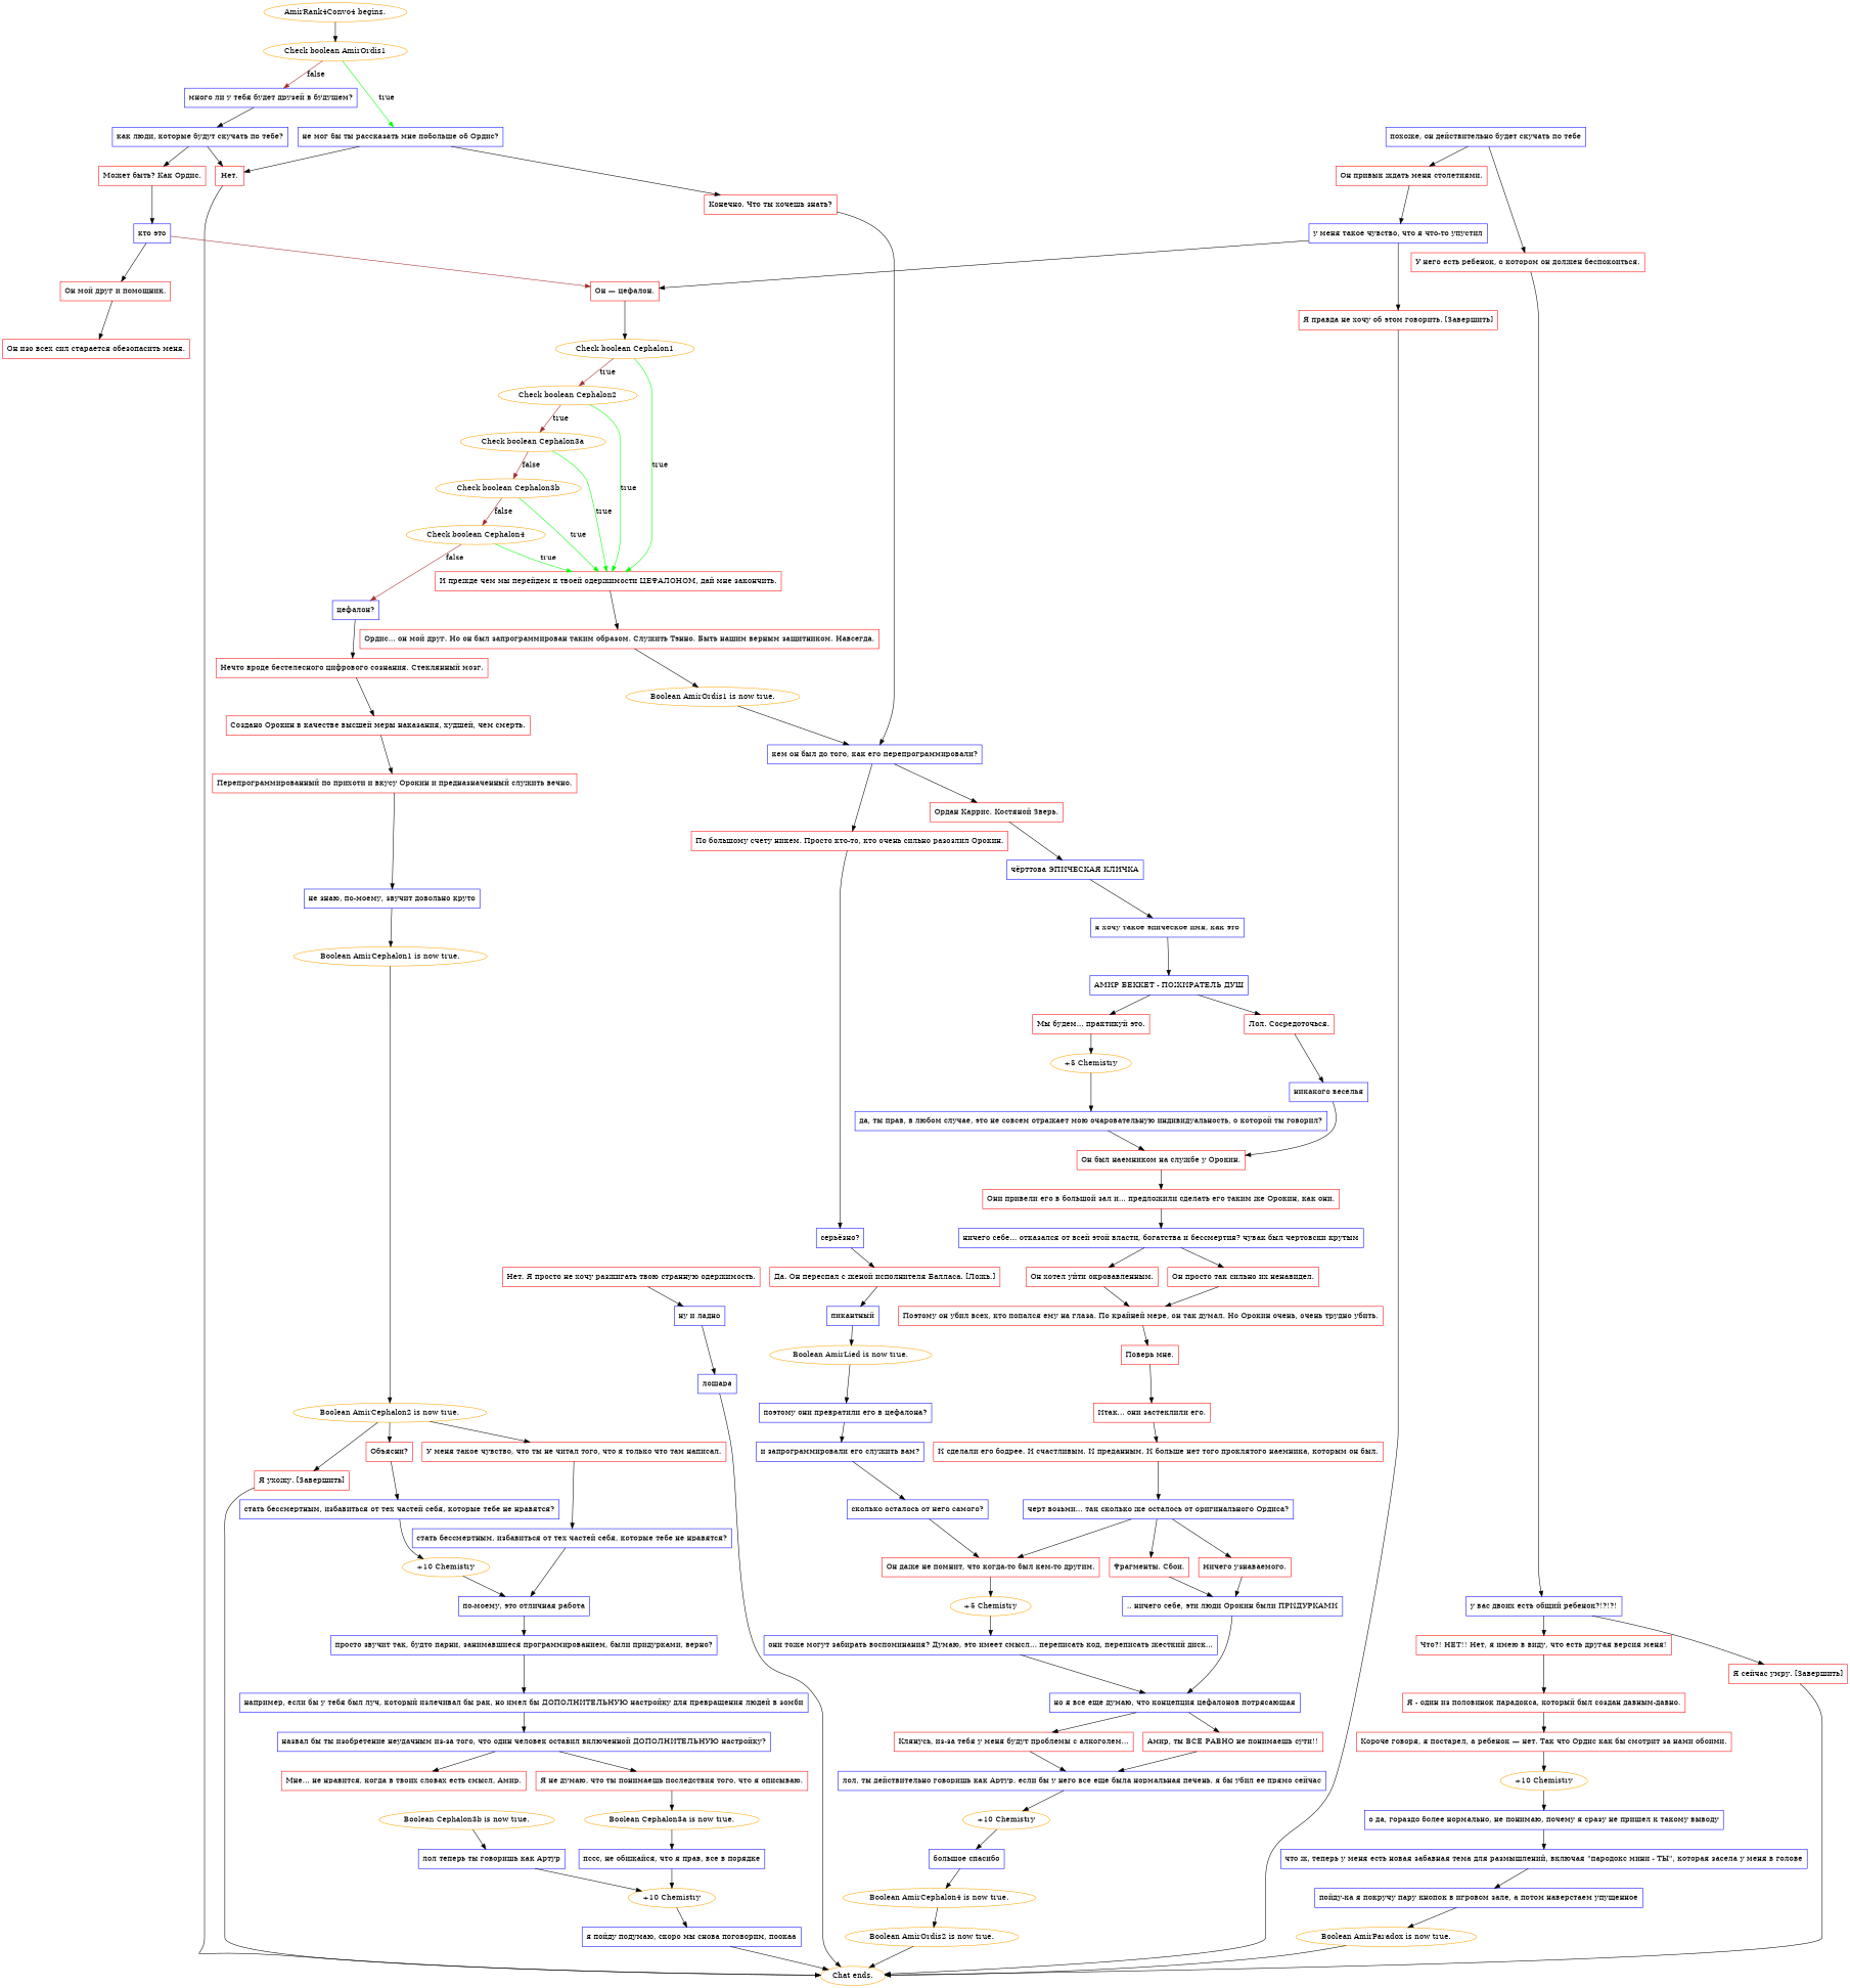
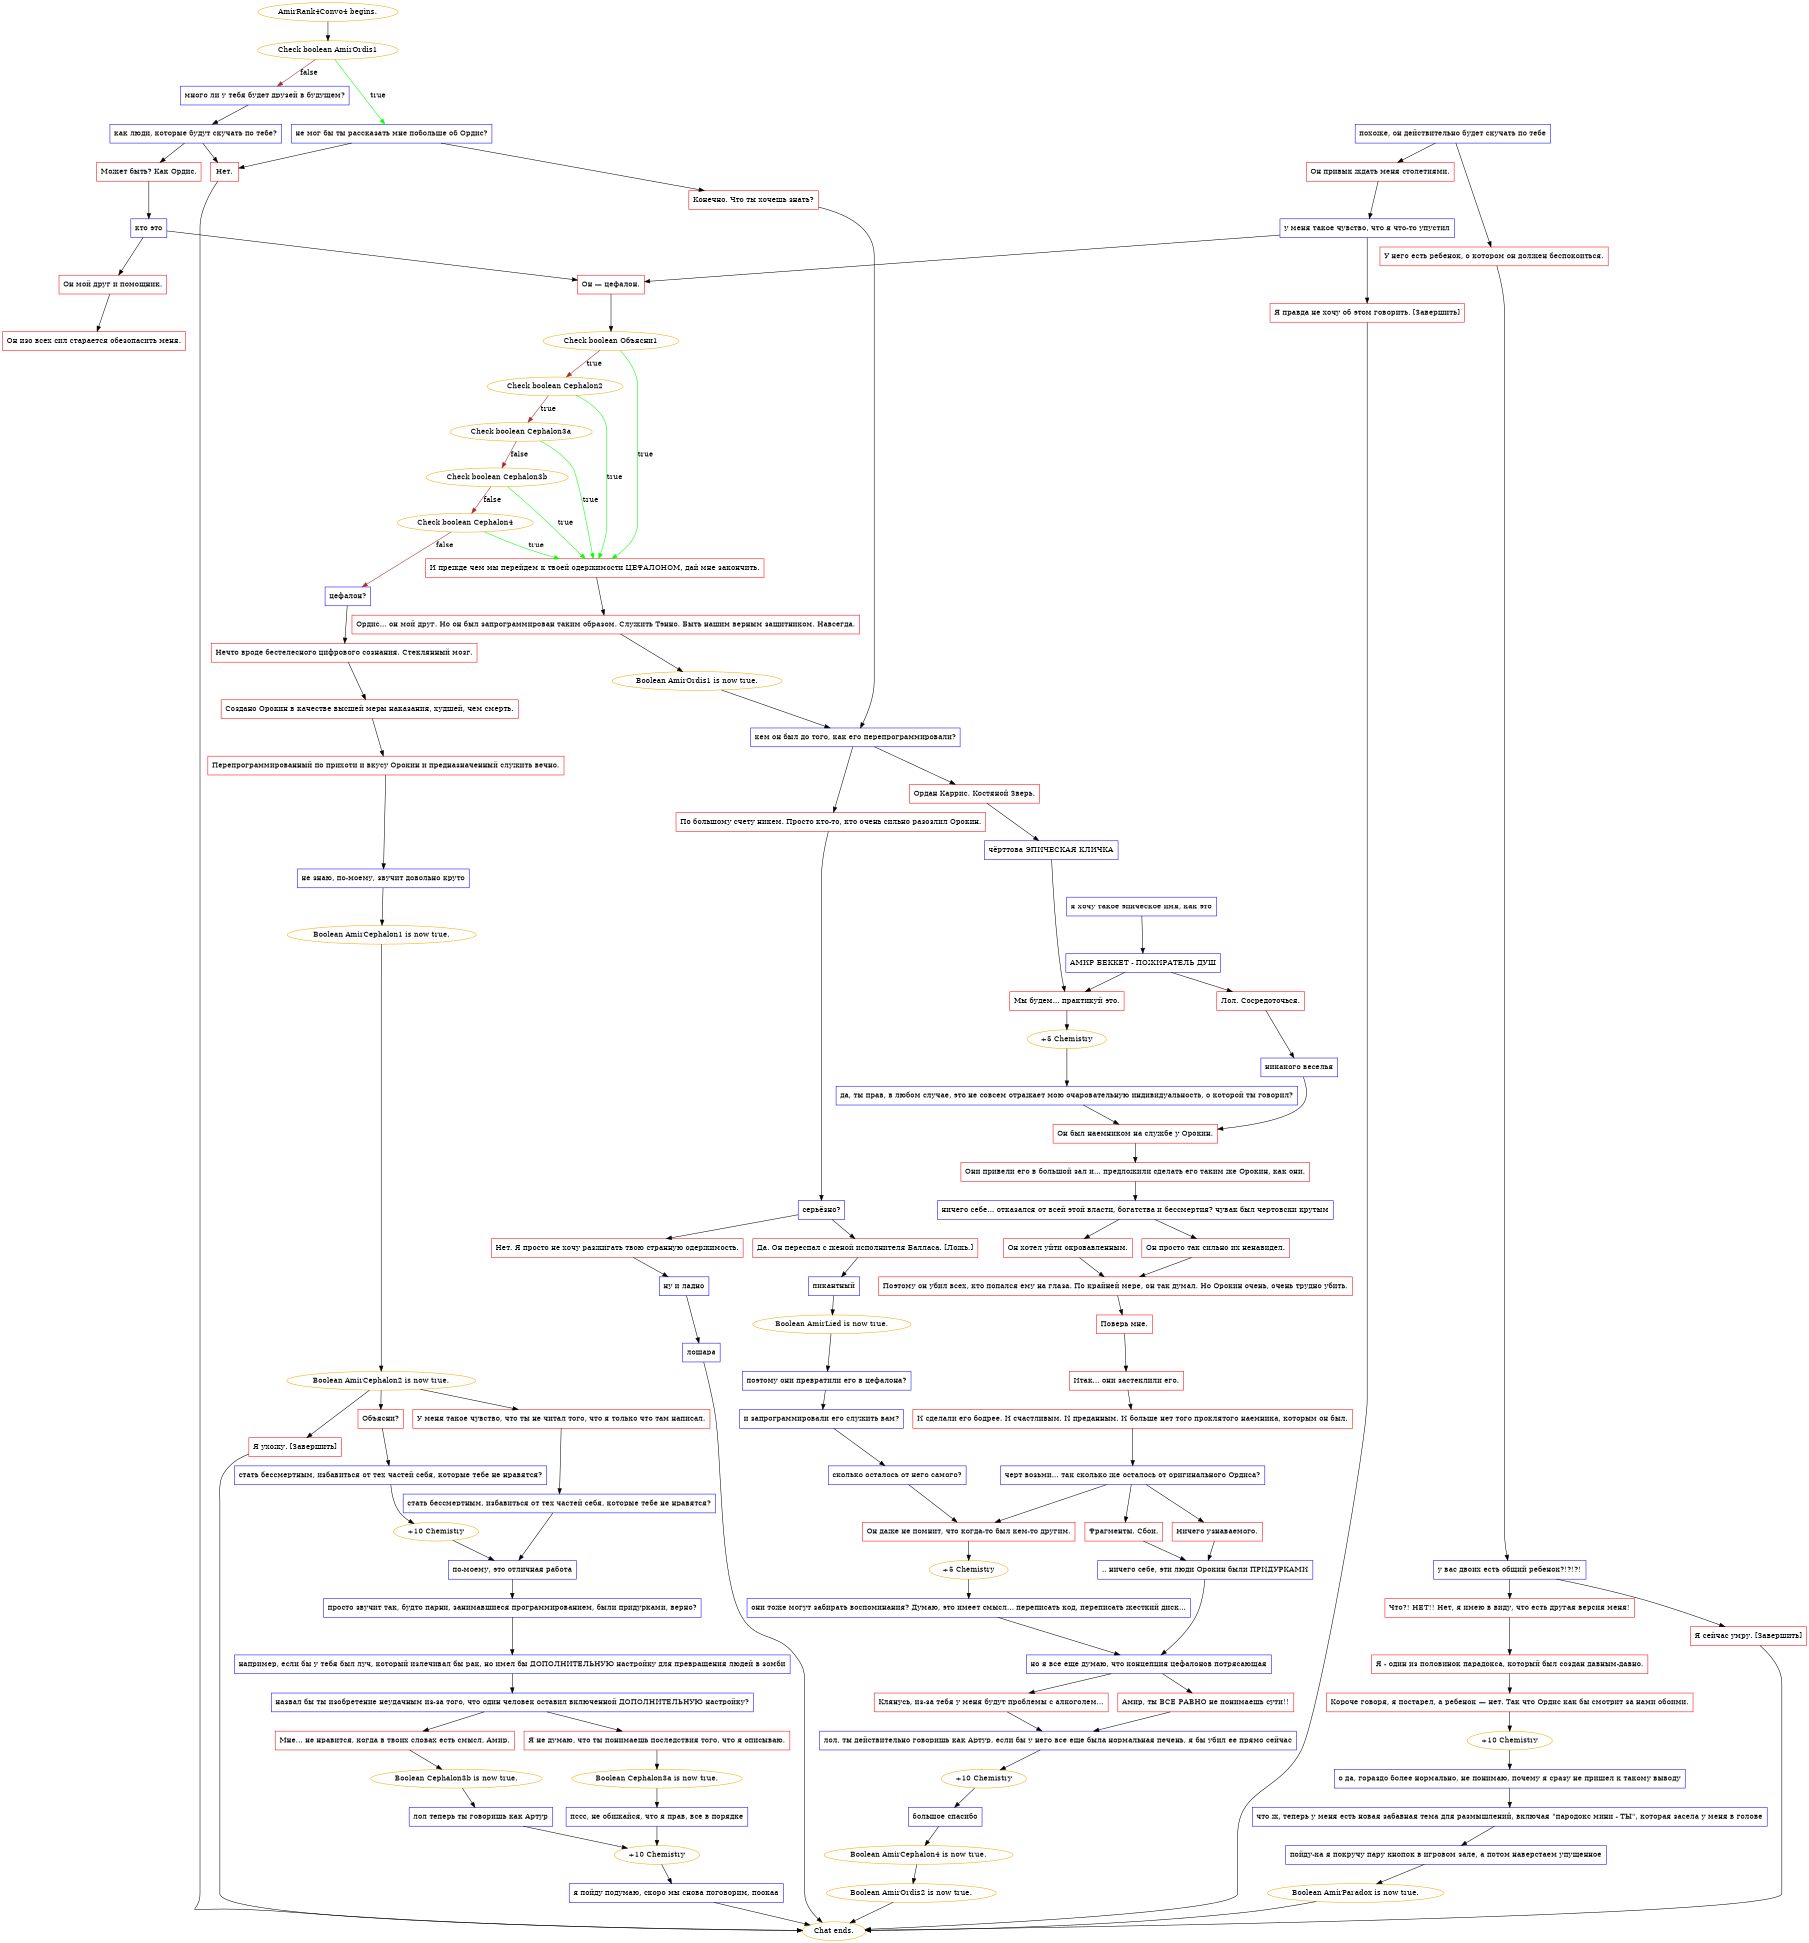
  digraph {
    node [color=red shape=box]
    "AmirRank4Convo4 begins." [color=orange shape=""]
    n2 [color=orange label="Check boolean AmirOrdis1" shape=""]
    n3 [color=blue label="не мог бы ты рассказать мне побольше об Ордис?"]
    n4 [color=blue label="много ли у тебя будет друзей в будущем?"]
    n5 [label="Нет."]
    n6 [label="Конечно. Что ты хочешь знать?"]
    n7 [color=blue label="как люди, которые будут скучать по тебе?"]
    "Chat ends." [color=orange shape=""]
    n9 [color=blue label="кем он был до того, как его перепрограммировали?"]
    n10 [label="Может быть? Как Ордис."]
    n11 [label="По большому счету никем. Просто кто-то, кто очень сильно разозлил Орокин."]
    n12 [label="Ордан Каррис. Костяной Зверь."]
    n13 [color=blue label="кто это"]
    n14 [color=blue label="серьёзно?"]
    n15 [color=blue label="чёрттова ЭПИЧЕСКАЯ КЛИЧКА"]
    n16 [label="Он мой друг и помощник."]
    n17 [label="Он — цефалон."]
    n18 [label="Да. Он переспал с женой исполнителя Балласа. [Ложь.]"]
    n19 [label="Нет. Я просто не хочу разжигать твою странную одержимость."]
    n20 [color=blue label="я хочу такое эпическое имя, как это"]
    n21 [label="Он изо всех сил старается обезопасить меня."]
-   n22 [color=orange label="Check boolean Cephalon1" shape=""]
+   n22 [color=orange label="Check boolean Объясни1" shape=""]
    n23 [color=blue label="пикантный"]
    n24 [color=blue label="ну и ладно"]
    n25 [color=blue label="АМИР БЕККЕТ - ПОЖИРАТЕЛЬ ДУШ"]
    n26 [label="И прежде чем мы перейдем к твоей одержимости ЦЕФАЛОНОМ, дай мне закончить."]
    n27 [color=orange label="Check boolean Cephalon2" shape=""]
    n28 [color=orange label="Boolean AmirLied is now true." shape=""]
    n29 [color=blue label="лошара"]
    n30 [label="Лол. Сосредоточься."]
    n31 [label="Мы будем... практикуй это."]
    n32 [color=blue label="похоже, он действительно будет скучать по тебе"]
    n33 [label="Он привык ждать меня столетиями."]
    n34 [label="У него есть ребенок, о котором он должен беспокоиться."]
    n35 [label="Ордис... он мой друг. Но он был запрограммирован таким образом. Служить Тэнно. Быть нашим верным защитником. Навсегда."]
    n36 [color=orange label="Check boolean Cephalon3a" shape=""]
    n37 [color=blue label="поэтому они превратили его в цефалона?"]
    n38 [color=blue label="никакого веселья"]
    n39 [color=orange label="+5 Chemistry" shape=""]
    n40 [color=blue label="у меня такое чувство, что я что-то упустил"]
    n41 [color=blue label="у вас двоих есть общий ребенок?!?!?!"]
    n42 [color=orange label="Boolean AmirOrdis1 is now true." shape=""]
    n43 [color=orange label="Check boolean Cephalon3b" shape=""]
    n44 [color=blue label="и запрограммировали его служить вам?"]
    n45 [label="Он был наемником на службе у Орокин."]
    n46 [color=blue label="да, ты прав, в любом случае, это не совсем отражает мою очаровательную индивидуальность, о которой ты говорил?"]
    n47 [label="Я правда не хочу об этом говорить. [Завершить]"]
    n48 [label="Что?! НЕТ!! Нет, я имею в виду, что есть другая версия меня!"]
    n49 [label="Я сейчас умру. [Завершить]"]
    n50 [color=orange label="Check boolean Cephalon4" shape=""]
    n51 [color=blue label="сколько осталось от него самого?"]
    n52 [label="Они привели его в большой зал и... предложили сделать его таким же Орокин, как они."]
    n53 [label="Я - один из половинок парадокса, который был создан давным-давно."]
    n54 [color=blue label="цефалон?"]
    n55 [label="Он даже не помнит, что когда-то был кем-то другим."]
    n56 [color=blue label="ничего себе... отказался от всей этой власти, богатства и бессмертия? чувак был чертовски крутым"]
    n57 [label="Короче говоря, я постарел, а ребенок — нет. Так что Ордис как бы смотрит за нами обоими."]
    n58 [label="Нечто вроде бестелесного цифрового сознания. Стеклянный мозг."]
    n59 [color=orange label="+5 Chemistry" shape=""]
    n60 [label="Он просто так сильно их ненавидел."]
    n61 [label="Он хотел уйти окровавленным."]
    n62 [color=orange label="+10 Chemistry" shape=""]
    n63 [label="Создано Орокин в качестве высшей меры наказания, худшей, чем смерть."]
    n64 [color=blue label="они тоже могут забирать воспоминания? Думаю, это имеет смысл... переписать код, переписать жесткий диск..."]
    n65 [label="Поэтому он убил всех, кто попался ему на глаза. По крайней мере, он так думал. Но Орокин очень, очень трудно убить."]
    n66 [color=blue label="о да, гораздо более нормально, не понимаю, почему я сразу не пришел к такому выводу"]
    n67 [label="Перепрограммированный по прихоти и вкусу Орокин и предназначенный служить вечно."]
    n68 [color=blue label="но я все еще думаю, что концепция цефалонов потрясающая"]
    n69 [label="Поверь мне."]
    n70 [color=blue label="что ж, теперь у меня есть новая забавная тема для размышлений, включая \"пародокс мини - ТЫ\", которая засела у меня в голове"]
    n71 [color=blue label="не знаю, по-моему, звучит довольно круто"]
    n72 [label="Клянусь, из-за тебя у меня будут проблемы с алкоголем..."]
    n73 [label="Амир, ты ВСЕ РАВНО не понимаешь сути!!"]
    n74 [label="Итак... они застеклили его."]
    n75 [color=blue label="пойду-ка я покручу пару кнопок в игровом зале, а потом наверстаем упущенное"]
    n76 [color=orange label="Boolean AmirCephalon1 is now true." shape=""]
    n77 [color=blue label="лол, ты действительно говоришь как Артур, если бы у него все еще была нормальная печень, я бы убил ее прямо сейчас"]
    n78 [label="И сделали его бодрее. И счастливым. И преданным. И больше нет того проклятого наемника, которым он был."]
    n79 [color=orange label="Boolean AmirParadox is now true." shape=""]
    n80 [color=orange label="Boolean AmirCephalon2 is now true." shape=""]
    n81 [color=orange label="+10 Chemistry" shape=""]
    n82 [color=blue label="черт возьми... так сколько же осталось от оригинального Ордиса?"]
    n83 [label="Я ухожу. [Завершить]"]
    n84 [label="Объясни?"]
    n85 [label="У меня такое чувство, что ты не читал того, что я только что там написал."]
    n86 [color=blue label="большое спасибо"]
    n87 [label="Фрагменты. Сбои."]
    n88 [label="Ничего узнаваемого."]
    n89 [color=blue label="стать бессмертным, избавиться от тех частей себя, которые тебе не нравятся?"]
    n90 [color=blue label="стать бессмертным, избавиться от тех частей себя, которые тебе не нравятся?"]
    n91 [color=orange label="Boolean AmirCephalon4 is now true." shape=""]
    n92 [color=blue label=".. ничего себе, эти люди Орокин были ПРИДУРКАМИ"]
    n93 [color=orange label="+10 Chemistry" shape=""]
    n94 [color=blue label="по-моему, это отличная работа"]
    n95 [color=orange label="Boolean AmirOrdis2 is now true." shape=""]
    n96 [color=blue label="просто звучит так, будто парни, занимавшиеся программированием, были придурками, верно?"]
    n97 [color=blue label="например, если бы у тебя был луч, который излечивал бы рак, но имел бы ДОПОЛНИТЕЛЬНУЮ настройку для превращения людей в зомби"]
    n98 [color=blue label="назвал бы ты изобретение неудачным из-за того, что один человек оставил включенной ДОПОЛНИТЕЛЬНУЮ настройку?"]
    n99 [label="Мне... не нравится, когда в твоих словах есть смысл, Амир."]
    n100 [label="Я не думаю, что ты понимаешь последствия того, что я описываю."]
    n101 [color=orange label="Boolean Cephalon3b is now true." shape=""]
    n102 [color=orange label="Boolean Cephalon3a is now true." shape=""]
    n103 [color=blue label="лол теперь ты говоришь как Артур"]
    n104 [color=blue label="пссс, не обижайся, что я прав, все в порядке"]
    n105 [color=orange label="+10 Chemistry" shape=""]
    n106 [color=blue label="я пойду подумаю, скоро мы снова поговорим, поокаа"]
    "AmirRank4Convo4 begins." -> n2
    n2 -> n3 [color=green label=true]
    n2 -> n4 [color=brown label=false]
    n3 -> n5
    n3 -> n6
    n4 -> n7
    n5 -> "Chat ends."
    n6 -> n9
    n7 -> n5
    n7 -> n10
    n9 -> n11
    n9 -> n12
    n10 -> n13
    n11 -> n14
    n12 -> n15
    n13 -> n16
-   n13 -> n17 [color=brown]
+   n13 -> n17
    n14 -> n18
-   n15 -> n20
+   n14 -> n19
+   n15 -> n31
    n16 -> n21
    n17 -> n22
    n18 -> n23
    n19 -> n24
    n20 -> n25
    n22 -> n26 [color=green label=true]
    n22 -> n27 [color=brown label=true]
    n23 -> n28
    n24 -> n29
    n25 -> n30
    n25 -> n31
    n26 -> n35
    n27 -> n26 [color=green label=true]
    n27 -> n36 [color=brown label=true]
    n28 -> n37
    n29 -> "Chat ends."
    n30 -> n38
    n31 -> n39
    n32 -> n33
    n32 -> n34
    n33 -> n40
    n34 -> n41
    n35 -> n42
    n36 -> n26 [color=green label=true]
    n36 -> n43 [color=brown label=false]
    n37 -> n44
    n38 -> n45
    n39 -> n46
    n40 -> n17
    n40 -> n47
    n41 -> n48
    n41 -> n49
    n42 -> n9
    n43 -> n26 [color=green label=true]
    n43 -> n50 [color=brown label=false]
    n44 -> n51
    n45 -> n52
    n46 -> n45
    n47 -> "Chat ends."
    n48 -> n53
    n49 -> "Chat ends."
    n50 -> n26 [color=green label=true]
    n50 -> n54 [color=brown label=false]
    n51 -> n55
    n52 -> n56
    n53 -> n57
    n54 -> n58
    n55 -> n59
    n56 -> n60
    n56 -> n61
    n57 -> n62
    n58 -> n63
    n59 -> n64
    n60 -> n65
    n61 -> n65
    n62 -> n66
    n63 -> n67
    n64 -> n68
    n65 -> n69
    n66 -> n70
    n67 -> n71
    n68 -> n72
    n68 -> n73
    n69 -> n74
    n70 -> n75
    n71 -> n76
    n72 -> n77
    n73 -> n77
    n74 -> n78
    n75 -> n79
    n76 -> n80
    n77 -> n81
    n78 -> n82
    n79 -> "Chat ends."
    n80 -> n83
    n80 -> n84
    n80 -> n85
    n81 -> n86
    n82 -> n55
    n82 -> n87
    n82 -> n88
    n83 -> "Chat ends."
    n84 -> n89
    n85 -> n90
    n86 -> n91
    n87 -> n92
    n88 -> n92
    n89 -> n93
    n90 -> n94
    n91 -> n95
    n92 -> n68
    n93 -> n94
    n94 -> n96
    n95 -> "Chat ends."
    n96 -> n97
    n97 -> n98
    n98 -> n99
    n98 -> n100
+   n99 -> n101
    n100 -> n102
    n101 -> n103
    n102 -> n104
    n103 -> n105
    n104 -> n105
    n105 -> n106
    n106 -> "Chat ends."
  }
